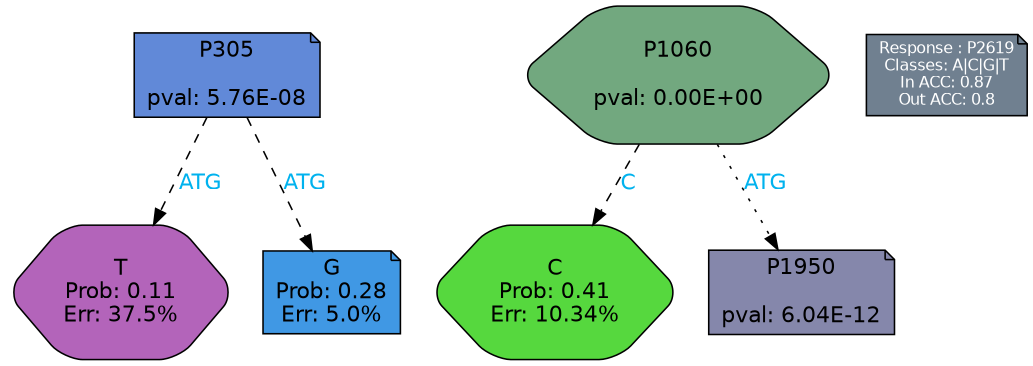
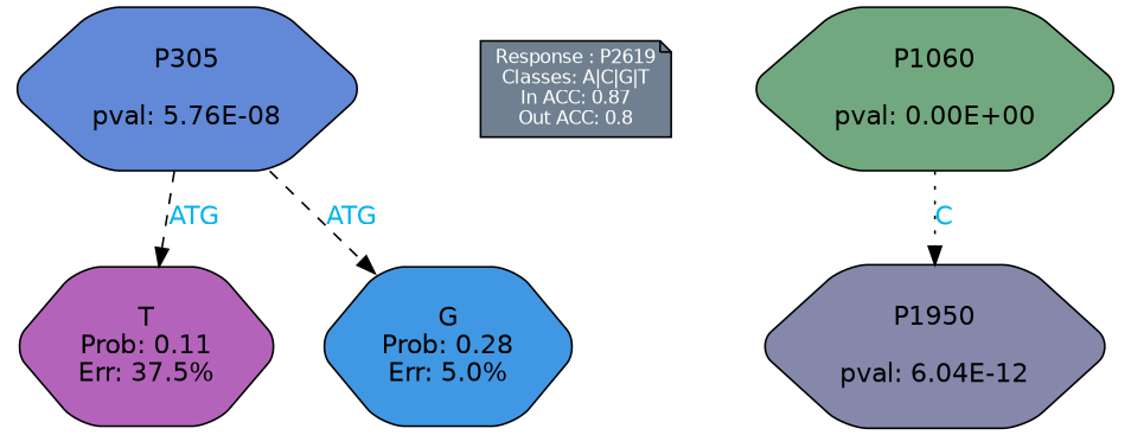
  digraph {
    ranksep=equally
    splines=polylines
    node [color=black fontname=helvetica shape=hexagon style="filled, rounded"]
    edge [fontcolor=deepskyblue2 fontname=helvetica style=dashed]
    n1 [fillcolor="#b364ba" label="T\nProb: 0.11\nErr: 37.5%"]
-   n2 [fillcolor="#4098e4" label="G\nProb: 0.28\nErr: 5.0%" shape=note]
-   n3 [fillcolor="#56d83e" label="C\nProb: 0.41\nErr: 10.34%"]
+   n2 [fillcolor="#4098e4" label="G\nProb: 0.28\nErr: 5.0%"]
    n4 [align=left fillcolor=slategray fontcolor=white fontsize=10 label="Response : P2619\nClasses: A|C|G|T\nIn ACC: 0.87\nOut ACC: 0.8\n" shape=note style=filled]
    n5 [fillcolor="#72a87f" label="P1060\n\npval: 0.00E+00"]
-   n6 [fillcolor="#8587ab" label="P1950\n\npval: 6.04E-12" shape=note]
-   n7 [fillcolor="#6189d8" label="P305\n\npval: 5.76E-08" shape=note]
+   n6 [fillcolor="#8587ab" label="P1950\n\npval: 6.04E-12"]
+   n7 [fillcolor="#6189d8" label="P305\n\npval: 5.76E-08"]
    subgraph sub_1 {
      rank=same
      n1
      n2
-     n3
    }
    subgraph sub_2 {
      rank=same
      n4
      n5
    }
-   n5 -> n3 [label=C]
-   n5 -> n6 [label=ATG style=dotted]
+   n5 -> n6 [label=C style=dotted]
    n7 -> n1 [label=ATG]
    n7 -> n2 [label=ATG]
  }
